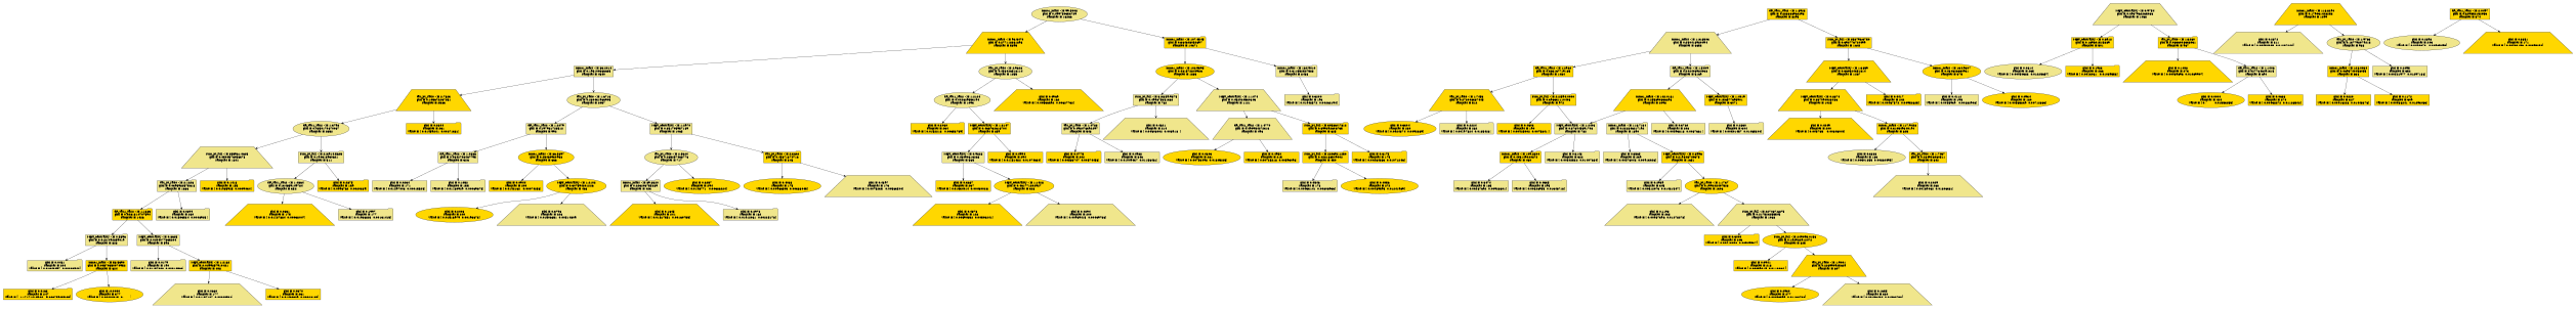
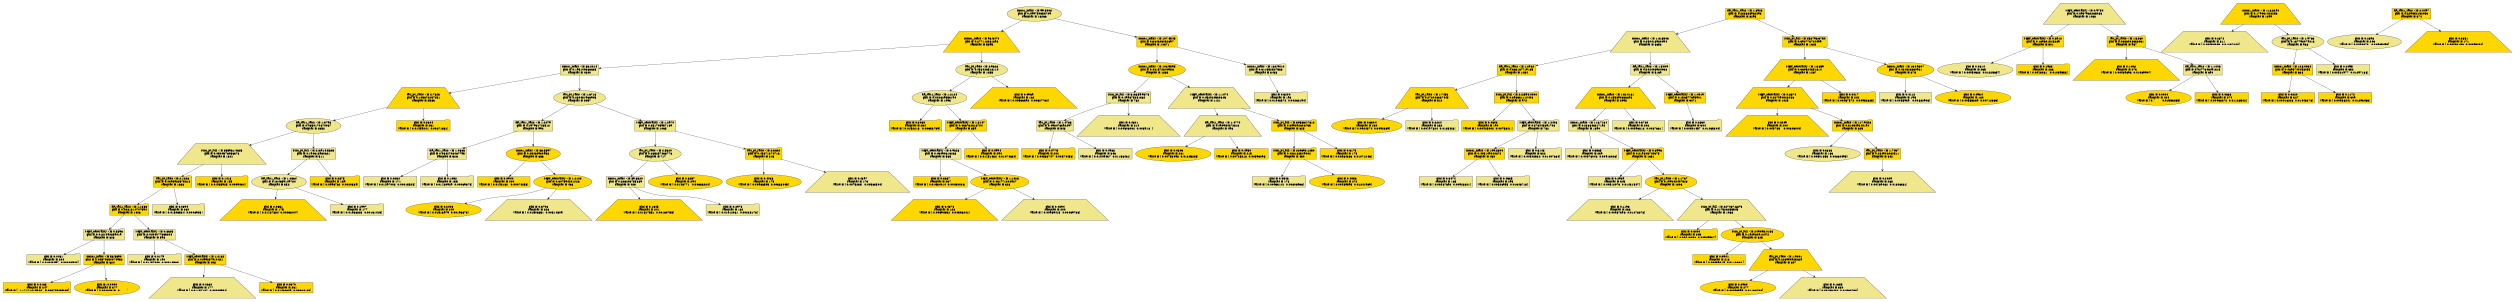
  digraph {
    node [fillcolor=gold shape=folder style=filled]
    edge [arrowhead=normal]
    n1 [fillcolor=khaki label="mmc1_mass <= 99.5008\ngini = 0.499750353729\nsamples = 16266" shape=ellipse]
    n2 [label="mmc1_mass <= 93.5470\ngini = 0.277118361898\nsamples = 5895" shape=trapezium]
    n3 [label="mmc1_mass <= 107.4545\ngini = 0.364648052697\nsamples = 10371"]
    n4 [fillcolor=khaki label="mmc1_mass <= 83.2014\ngini = 0.195100366635\nsamples = 4640" shape=box]
    n5 [fillcolor=khaki label="tau_pt_ratio <= 2.9828\ngini = 0.458426518114\nsamples = 1255" shape=ellipse]
    n6 [label="mmc1_mass <= 102.9595\ngini = 0.481572844986\nsamples = 1883" shape=ellipse]
    n7 [fillcolor=khaki label="mmc1_mass <= 164.9010\ngini = 0.311552527588\nsamples = 8488"]
    n8 [label="tau_pt_ratio <= 2.7823\ngini = 0.105672237251\nsamples = 2583" shape=trapezium]
    n9 [fillcolor=khaki label="tau_pt_ratio <= 1.6716\ngini = 0.280431966905\nsamples = 2057" shape=ellipse]
    n10 [fillcolor=khaki label="dR_tau1_tau2 <= 1.2124\ngini = 0.442629553194\nsamples = 1093" shape=ellipse]
    n11 [label="gini = 0.4969\nsamples = 162\nvalue = [ 0.00536592  0.00627732]" shape=trapezium]
    n12 [fillcolor=khaki label="dR_tau1_tau2 <= 1.3798\ngini = 0.0850170670067\nsamples = 2352" shape=ellipse]
    n13 [label="gini = 0.2644\nsamples = 231\nvalue = [ 0.01459241  0.00271381]"]
    n14 [fillcolor=khaki label="dR_tau1_tau2 <= 1.2479\ngini = 0.197981723512\nsamples = 992" shape=box]
    n15 [fillcolor=khaki label="MET_centrality <= 1.2970\ngini = 0.351705957189\nsamples = 1065" shape=box]
    n16 [fillcolor=khaki label="sum_pt_full <= 355961.0625\ngini = 0.0504576056378\nsamples = 1841" shape=trapezium]
    n17 [fillcolor=khaki label="sum_pt_full <= 213914.5625\ngini = 0.190313930621\nsamples = 511"]
-   n18 [fillcolor=khaki label="tau_pt_ratio <= 2.1226\ngini = 0.0395982575618\nsamples = 1686"]
+   n18 [label="tau_pt_ratio <= 2.1226\ngini = 0.0395982575618\nsamples = 1686"]
    n19 [label="gini = 0.1418\nsamples = 155\nvalue = [ 0.01085925  0.0009034 ]"]
    n20 [fillcolor=khaki label="dR_tau1_tau2 <= 1.4864\ngini = 0.134659149784\nsamples = 352" shape=ellipse]
    n21 [label="gini = 0.2875\nsamples = 159\nvalue = [ 0.0096762  0.0020389]"]
    n22 [label="dR_tau1_tau2 <= 1.1683\ngini = 0.0281814707594\nsamples = 1426"]
    n23 [fillcolor=khaki label="gini = 0.0899\nsamples = 260\nvalue = [ 0.01803534  0.0008925 ]"]
    n24 [fillcolor=khaki label="MET_centrality <= 0.5896\ngini = 0.0181492859019\nsamples = 828"]
    n25 [fillcolor=khaki label="MET_centrality <= 0.8625\ngini = 0.0404077335204\nsamples = 598" shape=box]
    n26 [fillcolor=khaki label="gini = 0.0481\nsamples = 204\nvalue = [ 0.01343497  0.00033942]"]
    n27 [label="mmc1_mass <= 58.5390\ngini = 0.00570350070952\nsamples = 624" shape=box]
    n28 [fillcolor=khaki label="gini = 0.0179\nsamples = 190\nvalue = [ 0.01157608  0.00010568]"]
    n29 [label="MET_centrality <= 1.2182\ngini = 0.0499857910421\nsamples = 408" shape=box]
    n30 [label="gini = 0.0163\nsamples = 247\nvalue = [  1.17171414e-02   9.68375925e-05]"]
    n31 [label="gini = -0.0000\nsamples = 377\nvalue = [ 0.02204615  0.        ]" shape=ellipse]
    n32 [fillcolor=khaki label="gini = 0.0660\nsamples = 177\nvalue = [ 0.01157107  0.00040932]" shape=trapezium]
    n33 [label="gini = 0.0370\nsamples = 231\nvalue = [ 0.01468309  0.00028185]" shape=box]
    n34 [label="gini = 0.0631\nsamples = 175\nvalue = [ 0.01127884  0.00038047]" shape=trapezium]
    n35 [fillcolor=khaki label="gini = 0.1997\nsamples = 177\nvalue = [ 0.01036823  0.00131415]"]
    n36 [fillcolor=khaki label="dR_tau1_tau2 <= 1.0886\ngini = 0.0642708467795\nsamples = 326"]
    n37 [label="mmc1_mass <= 86.5897\ngini = 0.25460930958\nsamples = 666" shape=ellipse]
    n38 [fillcolor=khaki label="tau_pt_ratio <= 2.5320\ngini = 0.265257466776\nsamples = 717" shape=ellipse]
    n39 [label="tau_pt_ratio <= 2.3602\ngini = 0.45871874716\nsamples = 348"]
    n40 [fillcolor=khaki label="gini = 0.0234\nsamples = 171\nvalue = [ 0.01297008  0.00015525]" shape=box]
    n41 [fillcolor=khaki label="gini = 0.1052\nsamples = 155\nvalue = [ 0.01180929  0.00069675]"]
    n42 [label="gini = 0.0944\nsamples = 200\nvalue = [ 0.0142162   0.00074258]" shape=box]
    n43 [label="MET_centrality <= 1.2102\ngini = 0.307594201226\nsamples = 466" shape=ellipse]
    n44 [label="gini = 0.2008\nsamples = 240\nvalue = [ 0.01516979  0.00193673]" shape=ellipse]
    n45 [fillcolor=khaki label="gini = 0.3796\nsamples = 226\nvalue = [ 0.01506651  0.00514809]" shape=trapezium]
    n46 [fillcolor=khaki label="mmc1_mass <= 89.8320\ngini = 0.223203755389\nsamples = 423"]
    n47 [label="gini = 0.3257\nsamples = 294\nvalue = [ 0.0148771   0.00383224]" shape=ellipse]
    n48 [label="gini = 0.4088\nsamples = 175\nvalue = [ 0.00966505  0.00388045]" shape=ellipse]
    n49 [fillcolor=khaki label="gini = 0.4897\nsamples = 173\nvalue = [ 0.0075235   0.00563504]" shape=trapezium]
    n50 [label="gini = 0.1645\nsamples = 241\nvalue = [ 0.01617551  0.00160755]" shape=trapezium]
    n51 [fillcolor=khaki label="gini = 0.2978\nsamples = 182\nvalue = [ 0.01012061  0.00225178]"]
    n52 [label="gini = 0.3060\nsamples = 234\nvalue = [ 0.0152213   0.00353739]"]
    n53 [label="MET_centrality <= 1.3147\ngini = 0.466732616704\nsamples = 859"]
    n54 [fillcolor=khaki label="MET_centrality <= 0.9828\ngini = 0.43090613268\nsamples = 565" shape=box]
    n55 [label="gini = 0.4994\nsamples = 294\nvalue = [ 0.01151482  0.01074634]" shape=box]
    n56 [label="gini = 0.3687\nsamples = 237\nvalue = [ 0.01334014  0.00430026]" shape=box]
    n57 [label="MET_centrality <= 1.1428\ngini = 0.461771202927\nsamples = 328" shape=ellipse]
    n58 [label="gini = 0.4873\nsamples = 128\nvalue = [ 0.00694352  0.00503241]" shape=trapezium]
    n59 [fillcolor=khaki label="gini = 0.4294\nsamples = 200\nvalue = [ 0.00969415  0.00439736]" shape=trapezium]
    n60 [fillcolor=khaki label="sum_pt_full <= 313859.9375\ngini = 0.499875351382\nsamples = 762"]
    n61 [fillcolor=khaki label="MET_centrality <= 1.1474\ngini = 0.452024530643\nsamples = 1121" shape=trapezium]
    n62 [fillcolor=khaki label="gini = 0.3200\nsamples = 193\nvalue = [ 0.01048572  0.00262194]"]
    n63 [fillcolor=khaki label="tau_pt_ratio <= 1.4788\ngini = 0.498476392297\nsamples = 548"]
    n64 [fillcolor=khaki label="gini = 0.4821\nsamples = 214\nvalue = [ 0.00608002  0.008918  ]" shape=trapezium]
    n65 [fillcolor=khaki label="dR_tau1_tau2 <= 1.4770\ngini = 0.490954272313\nsamples = 496" shape=trapezium]
    n66 [label="sum_pt_full <= 305864.7812\ngini = 0.399292606735\nsamples = 625"]
    n67 [label="gini = 0.4775\nsamples = 202\nvalue = [ 0.00883747  0.00574458]"]
    n68 [fillcolor=khaki label="gini = 0.4988\nsamples = 346\nvalue = [ 0.01049437  0.01156461]" shape=box]
    n69 [label="gini = 0.4603\nsamples = 281\nvalue = [ 0.00753498  0.01345225]" shape=ellipse]
    n70 [label="gini = 0.4950\nsamples = 215\nvalue = [ 0.00725218  0.00593098]" shape=box]
    n71 [label="sum_pt_full <= 220392.1250\ngini = 0.428188549002\nsamples = 450"]
    n72 [label="gini = 0.3175\nsamples = 175\nvalue = [ 0.00264363  0.01071246]"]
    n73 [fillcolor=khaki label="gini = 0.4546\nsamples = 178\nvalue = [ 0.00433141  0.00806936]"]
    n74 [label="gini = 0.4056\nsamples = 272\nvalue = [ 0.00489595  0.01241989]" shape=ellipse]
    n75 [label="dR_tau1_tau2 <= 1.8923\ngini = 0.288636962298\nsamples = 8295" shape=box]
    n76 [fillcolor=khaki label="mmc1_mass <= 113.8503\ngini = 0.250418980494\nsamples = 6653" shape=trapezium]
    n77 [label="sum_pt_full <= 258796.3750\ngini = 0.392776724499\nsamples = 1642" shape=box]
    n78 [label="dR_tau1_tau2 <= 1.2964\ngini = 0.363167719185\nsamples = 1484" shape=box]
    n79 [fillcolor=khaki label="dR_tau1_tau2 <= 1.5409\ngini = 0.202406984038\nsamples = 5169"]
    n80 [label="MET_centrality <= 1.3859\ngini = 0.360524351814\nsamples = 1267" shape=trapezium]
    n81 [label="mmc1_mass <= 134.9307\ngini = 0.464626630931\nsamples = 375" shape=ellipse]
    n82 [label="tau_pt_ratio <= 1.7453\ngini = 0.272008387445\nsamples = 512" shape=trapezium]
    n83 [label="sum_pt_full <= 212594.0000\ngini = 0.396331110408\nsamples = 972"]
    n84 [label="MET_centrality <= 1.4019\ngini = 0.156577695901\nsamples = 3071" shape=box]
    n85 [label="mmc1_mass <= 142.0181\ngini = 0.255890836898\nsamples = 2098" shape=trapezium]
    n86 [label="gini = 0.3304\nsamples = 230\nvalue = [ 0.0024374  0.0092369]" shape=ellipse]
    n87 [fillcolor=khaki label="gini = 0.2224\nsamples = 282\nvalue = [ 0.00197824  0.0135428 ]"]
    n88 [label="gini = 0.4603\nsamples = 190\nvalue = [ 0.00425002  0.0075841 ]" shape=box]
    n89 [fillcolor=khaki label="MET_centrality <= 1.2406\ngini = 0.376445691708\nsamples = 782"]
    n90 [label="mmc1_mass <= 109.8804\ngini = 0.405149020872\nsamples = 460"]
    n91 [fillcolor=khaki label="gini = 0.3148\nsamples = 322\nvalue = [ 0.00342532  0.01407684]"]
    n92 [fillcolor=khaki label="gini = 0.3474\nsamples = 165\nvalue = [ 0.00267692  0.00928601]" shape=box]
    n93 [fillcolor=khaki label="gini = 0.4335\nsamples = 295\nvalue = [ 0.00626955  0.01346718]"]
    n94 [fillcolor=khaki label="gini = 0.2830\nsamples = 304\nvalue = [ 0.00301457  0.01465304]"]
    n95 [fillcolor=khaki label="mmc1_mass <= 116.7134\ngini = 0.238846217192\nsamples = 1890"]
    n96 [fillcolor=khaki label="gini = 0.3760\nsamples = 208\nvalue = [ 0.00293818  0.0087661 ]" shape=box]
    n97 [fillcolor=khaki label="MET_centrality <= 0.9754\ngini = 0.0937962265086\nsamples = 1468" shape=trapezium]
    n98 [label="MET_centrality <= 0.6912\ngini = 0.139601515889\nsamples = 501"]
    n99 [label="tau_pt_ratio <= 1.3260\ngini = 0.0636008338031\nsamples = 967"]
    n100 [label="mmc1_mass <= 118.8294\ngini = 0.179031428253\nsamples = 1299" shape=trapezium]
    n101 [fillcolor=khaki label="gini = 0.2872\nsamples = 311\nvalue = [ 0.00254005  0.01207244]" shape=trapezium]
    n102 [fillcolor=khaki label="tau_pt_ratio <= 1.9763\ngini = 0.137798079213\nsamples = 988" shape=ellipse]
    n103 [fillcolor=khaki label="gini = 0.0814\nsamples = 235\nvalue = [ 0.00054383  0.01225657]" shape=ellipse]
    n104 [label="gini = 0.1983\nsamples = 266\nvalue = [ 0.0013061   0.01039553]"]
    n105 [label="gini = 0.1408\nsamples = 273\nvalue = [ 0.00089896  0.01089907]" shape=trapezium]
    n106 [fillcolor=khaki label="dR_tau1_tau2 <= 1.1406\ngini = 0.0277646491315\nsamples = 694" shape=box]
    n107 [label="gini = 0.0000\nsamples = 424\nvalue = [ 0.          0.01553255]" shape=ellipse]
    n108 [label="gini = 0.0636\nsamples = 270\nvalue = [ 0.00038272  0.01126542]" shape=box]
    n109 [label="mmc1_mass <= 128.0034\ngini = 0.0695740458055\nsamples = 636" shape=box]
    n110 [fillcolor=khaki label="gini = 0.2495\nsamples = 352\nvalue = [ 0.00221977  0.01297186]" shape=box]
    n111 [label="gini = 0.0220\nsamples = 327\nvalue = [ 0.00016228  0.01443376]" shape=box]
    n112 [label="gini = 0.1172\nsamples = 309\nvalue = [ 0.00086241  0.01293463]" shape=box]
    n113 [fillcolor=khaki label="gini = 0.3565\nsamples = 239\nvalue = [ 0.00276043  0.00913026]" shape=box]
    n114 [label="MET_centrality <= 0.8996\ngini = 0.219848740375\nsamples = 1651"]
    n115 [fillcolor=khaki label="gini = 0.2939\nsamples = 345\nvalue = [ 0.00312073  0.01431547]"]
    n116 [label="tau_pt_ratio <= 1.1737\ngini = 0.199242407528\nsamples = 1306" shape=ellipse]
    n117 [fillcolor=khaki label="gini = 0.1198\nsamples = 238\nvalue = [ 0.00087396  0.01278278]" shape=trapezium]
    n118 [fillcolor=khaki label="sum_pt_full <= 227087.6875\ngini = 0.217523255545\nsamples = 1068" shape=trapezium]
    n119 [label="gini = 0.3000\nsamples = 243\nvalue = [ 0.00213856  0.00949937]"]
    n120 [label="sum_pt_full <= 249095.0156\ngini = 0.192982912472\nsamples = 825" shape=ellipse]
    n121 [label="gini = 0.0941\nsamples = 218\nvalue = [ 0.00059219  0.0113664 ]" shape=box]
    n122 [label="tau_pt_ratio <= 1.9001\ngini = 0.226990925629\nsamples = 607" shape=trapezium]
    n123 [label="gini = 0.2930\nsamples = 277\nvalue = [ 0.00253599  0.01168738]" shape=ellipse]
    n124 [fillcolor=khaki label="gini = 0.1655\nsamples = 330\nvalue = [ 0.00156484  0.01562738]" shape=trapezium]
    n125 [label="MET_centrality <= 0.8874\ngini = 0.337094028486\nsamples = 1025" shape=trapezium]
    n126 [label="gini = 0.4417\nsamples = 242\nvalue = [ 0.00467572  0.00952625]"]
    n127 [fillcolor=khaki label="gini = 0.4112\nsamples = 195\nvalue = [ 0.0035939   0.00882908]" shape=box]
    n128 [label="gini = 0.4934\nsamples = 180\nvalue = [ 0.00565839  0.00712863]" shape=ellipse]
    n129 [label="gini = 0.4249\nsamples = 200\nvalue = [ 0.003735    0.00846044]" shape=trapezium]
    n130 [label="mmc1_mass <= 117.9428\ngini = 0.310549340194\nsamples = 825"]
    n131 [fillcolor=khaki label="gini = 0.3833\nsamples = 183\nvalue = [ 0.00301355  0.00864495]" shape=ellipse]
    n132 [label="tau_pt_ratio <= 1.7437\ngini = 0.284906060511\nsamples = 642" shape=box]
    n133 [fillcolor=khaki label="gini = 0.2029\nsamples = 268\nvalue = [ 0.00169062  0.01306381]" shape=trapezium]
    n134 [label="dR_tau1_tau2 <= 2.0497\ngini = 0.329552152053\nsamples = 374" shape=box]
    n135 [fillcolor=khaki label="gini = 0.2898\nsamples = 203\nvalue = [ 0.0020678   0.00969495]" shape=ellipse]
    n136 [label="gini = 0.3651\nsamples = 171\nvalue = [ 0.00283156  0.00895254]" shape=trapezium]
    n1 -> n2 [arrowhead=vee]
    n1 -> n3
    n2 -> n4
    n2 -> n5 [arrowhead=vee]
    n3 -> n6
    n3 -> n7
    n4 -> n8 [arrowhead=vee]
    n4 -> n9 [arrowhead=vee]
    n5 -> n10 [arrowhead=vee]
    n5 -> n11
    n6 -> n60
    n6 -> n61
    n7 -> n62
    n8 -> n12
    n8 -> n13 [arrowhead=vee]
    n9 -> n14 [arrowhead=vee]
    n9 -> n15 [arrowhead=vee]
    n10 -> n52
    n10 -> n53
    n12 -> n16 [arrowhead=vee]
    n12 -> n17 [arrowhead=vee]
    n14 -> n36 [arrowhead=vee]
    n14 -> n37
    n15 -> n38 [arrowhead=vee]
    n15 -> n39 [arrowhead=vee]
    n16 -> n18
    n16 -> n19
    n17 -> n20
    n17 -> n21
    n18 -> n22
    n18 -> n23 [arrowhead=vee]
    n20 -> n34
    n20 -> n35
    n22 -> n24 [arrowhead=vee]
    n22 -> n25 [arrowhead=vee]
    n24 -> n26 [arrowhead=vee]
    n24 -> n27
    n25 -> n28
    n25 -> n29 [arrowhead=vee]
    n27 -> n30 [arrowhead=vee]
    n27 -> n31
    n29 -> n32
    n29 -> n33
    n36 -> n40
    n36 -> n41
    n37 -> n42
    n37 -> n43
    n38 -> n46 [arrowhead=vee]
    n38 -> n47
    n39 -> n48
    n39 -> n49
    n43 -> n44 [arrowhead=vee]
    n43 -> n45
    n46 -> n50
    n46 -> n51 [arrowhead=vee]
    n53 -> n54
    n53 -> n55 [arrowhead=vee]
    n54 -> n56
    n54 -> n57
    n57 -> n58 [arrowhead=vee]
    n57 -> n59 [arrowhead=vee]
    n60 -> n63
    n60 -> n64 [arrowhead=vee]
    n61 -> n65 [arrowhead=vee]
    n61 -> n66
    n63 -> n67
    n63 -> n68 [arrowhead=vee]
    n65 -> n69
    n65 -> n70
    n66 -> n71
    n66 -> n72 [arrowhead=vee]
    n71 -> n73 [arrowhead=vee]
    n71 -> n74
    n75 -> n76 [arrowhead=vee]
    n75 -> n77
    n76 -> n78 [arrowhead=vee]
    n76 -> n79 [arrowhead=vee]
    n77 -> n80 [arrowhead=vee]
    n77 -> n81 [arrowhead=vee]
    n78 -> n82 [arrowhead=vee]
    n78 -> n83
    n79 -> n84
    n79 -> n85 [arrowhead=vee]
    n80 -> n125
    n80 -> n126 [arrowhead=vee]
    n81 -> n127
    n81 -> n128
    n82 -> n86 [arrowhead=vee]
    n82 -> n87
    n83 -> n88
    n83 -> n89 [arrowhead=vee]
    n84 -> n94
-   n85 -> n89 [arrowhead=vee]
+   n85 -> n95 [arrowhead=vee]
    n85 -> n96
    n89 -> n90
    n89 -> n91 [arrowhead=vee]
    n90 -> n92 [arrowhead=vee]
    n90 -> n93
    n95 -> n113
    n95 -> n114 [arrowhead=vee]
    n97 -> n98
    n97 -> n99 [arrowhead=vee]
    n98 -> n103
    n98 -> n104 [arrowhead=vee]
    n99 -> n105 [arrowhead=vee]
    n99 -> n106 [arrowhead=vee]
    n100 -> n101 [arrowhead=vee]
    n100 -> n102
    n102 -> n109
    n102 -> n110
    n106 -> n107
    n106 -> n108 [arrowhead=vee]
    n109 -> n111 [arrowhead=vee]
    n109 -> n112
    n114 -> n115
    n114 -> n116 [arrowhead=vee]
    n116 -> n117
    n116 -> n118 [arrowhead=vee]
    n118 -> n119 [arrowhead=vee]
    n118 -> n120
    n120 -> n121
    n120 -> n122
    n122 -> n123
    n122 -> n124 [arrowhead=vee]
    n125 -> n129 [arrowhead=vee]
    n125 -> n130 [arrowhead=vee]
    n130 -> n131 [arrowhead=vee]
    n130 -> n132 [arrowhead=vee]
    n132 -> n133 [arrowhead=vee]
    n134 -> n135 [arrowhead=vee]
    n134 -> n136
  }
